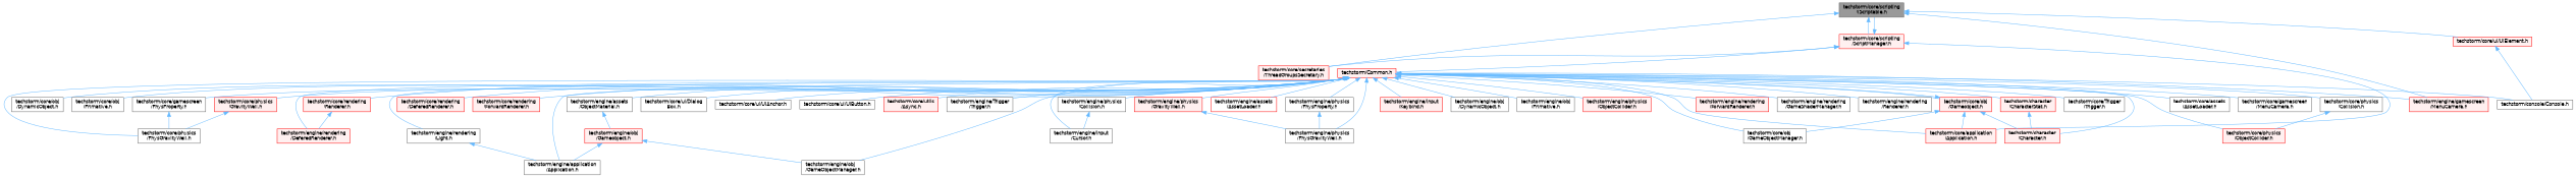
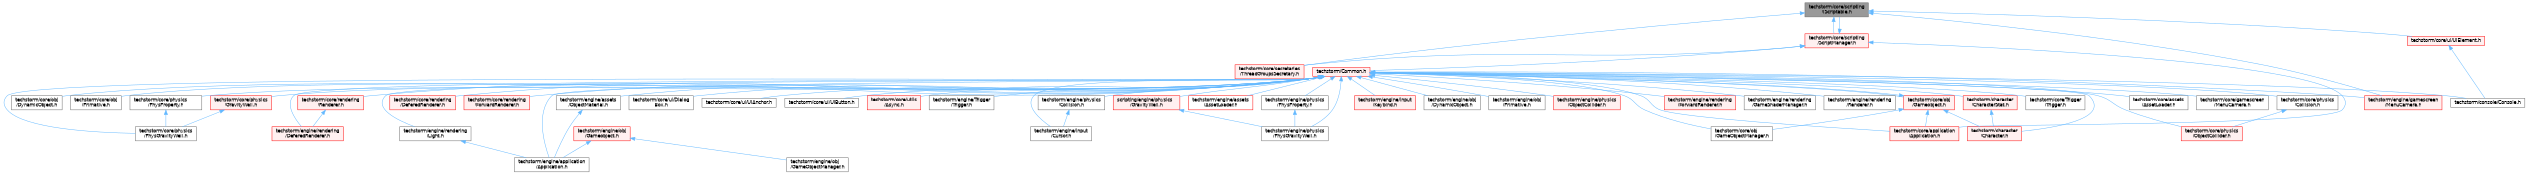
  digraph {
    node [color=grey40 fillcolor=white fontname=Helvetica fontsize=10 shape=box style=filled]
    edge [color=steelblue1 dir=back fontname=Helvetica fontsize=10 labelfontname=Helvetica labelfontsize=10 style=solid]
    n1 [color=gray40 fillcolor=grey60 fontcolor=black height=0.2 label="techstorm/core/scripting\l/IScriptable.h" width=0.4]
    n2 [color=red fillcolor="#FFF0F0" height=0.2 label="techstorm/core/scripting\l/ScriptManager.h" width=0.4]
    n3 [color=red fillcolor="#FFF0F0" height=0.2 label="techstorm/core/secretaries\l/ThreadGroupsSecretary.h" width=0.4]
    n4 [color=red fillcolor="#FFF0F0" height=0.2 label="techstorm/core/ui/UIElement.h" width=0.4]
    n5 [color=red fillcolor="#FFF0F0" height=0.2 label="techstorm/engine/gamescreen\l/MenuCamera.h" width=0.4]
    n6 [color=red fillcolor="#FFF0F0" height=0.2 label="techstorm/Common.h" width=0.4]
    n7 [color=red fillcolor="#FFF0F0" height=0.2 label="techstorm/character\l/Character.h" width=0.4]
    n8 [color=red fillcolor="#FFF0F0" height=0.2 label="techstorm/character\l/CharacterStat.h" width=0.4]
    n9 [height=0.2 label="techstorm/console/Console.h" width=0.4]
    n10 [height=0.2 label="techstorm/core/Trigger\l/Trigger.h" width=0.4]
    n11 [color=red fillcolor="#FFF0F0" height=0.2 label="techstorm/core/application\l/Application.h" width=0.4]
    n12 [height=0.2 label="techstorm/core/assets\l/AssetLoader.h" width=0.4]
    n13 [color=red fillcolor="#FFF0F0" height=0.2 label="techstorm/core/obj\l/Gameobject.h" width=0.4]
    n14 [height=0.2 label="techstorm/core/obj\l/GameObjectManager.h" width=0.4]
    n15 [height=0.2 label="techstorm/core/gamescreen\l/MenuCamera.h" width=0.4]
    n16 [height=0.2 label="techstorm/core/obj\l/DynamicObject.h" width=0.4]
    n17 [height=0.2 label="techstorm/core/obj\l/Primative.h" width=0.4]
    n18 [height=0.2 label="techstorm/core/physics\l/Collision.h" width=0.4]
    n19 [color=red fillcolor="#FFF0F0" height=0.2 label="techstorm/core/physics\l/ObjectCollider.h" width=0.4]
    n20 [color=red fillcolor="#FFF0F0" height=0.2 label="techstorm/core/physics\l/GravityWell.h" width=0.4]
    n21 [height=0.2 label="techstorm/core/physics\l/PhysGravityWell.h" width=0.4]
-   n22 [height=0.2 label="techstorm/core/gamescreen\l/PhysProperty.h" width=0.4]
+   n22 [height=0.2 label="techstorm/core/physics\l/PhysProperty.h" width=0.4]
    n23 [color=red fillcolor="#FFF0F0" height=0.2 label="techstorm/core/rendering\l/DeferedRenderer.h" width=0.4]
    n24 [color=red fillcolor="#FFF0F0" height=0.2 label="techstorm/core/rendering\l/ForwardRenderer.h" width=0.4]
    n25 [color=red fillcolor="#FFF0F0" height=0.2 label="techstorm/core/rendering\l/Renderer.h" width=0.4]
    n26 [height=0.2 label="techstorm/core/ui/Dialog\lBox.h" width=0.4]
    n27 [height=0.2 label="techstorm/core/ui/UIAnchor.h" width=0.4]
    n28 [height=0.2 label="techstorm/core/ui/UIButton.h" width=0.4]
    n29 [color=red fillcolor="#FFF0F0" height=0.2 label="techstorm/core/utils\l/Async.h" width=0.4]
    n30 [height=0.2 label="techstorm/engine/Trigger\l/Trigger.h" width=0.4]
    n31 [height=0.2 label="techstorm/engine/application\l/Application.h" width=0.4]
    n32 [color=red height=0.2 label="techstorm/engine/assets\l/AssetLoader.h" width=0.4]
    n33 [height=0.2 label="techstorm/engine/assets\l/ObjectMaterial.h" width=0.4]
    n34 [height=0.2 label="techstorm/engine/obj\l/GameObjectManager.h" width=0.4]
    n35 [height=0.2 label="techstorm/engine/input\l/Cursor.h" width=0.4]
    n36 [color=red fillcolor="#FFF0F0" height=0.2 label="techstorm/engine/input\l/Keybind.h" width=0.4]
    n37 [height=0.2 label="techstorm/engine/obj\l/DynamicObject.h" width=0.4]
    n38 [height=0.2 label="techstorm/engine/obj\l/Primative.h" width=0.4]
    n39 [height=0.2 label="techstorm/engine/physics\l/Collision.h" width=0.4]
    n40 [color=red fillcolor="#FFF0F0" height=0.2 label="techstorm/engine/physics\l/ObjectCollider.h" width=0.4]
-   n41 [color=red fillcolor="#FFF0F0" height=0.2 label="techstorm/engine/physics\l/GravityWell.h" width=0.4]
+   n41 [color=red fillcolor="#FFF0F0" height=0.2 label="scripting/engine/physics\l/GravityWell.h" width=0.4]
    n42 [height=0.2 label="techstorm/engine/physics\l/PhysGravityWell.h" width=0.4]
    n43 [height=0.2 label="techstorm/engine/physics\l/PhysProperty.h" width=0.4]
    n44 [color=red fillcolor="#FFF0F0" height=0.2 label="techstorm/engine/rendering\l/DeferedRenderer.h" width=0.4]
    n45 [color=red fillcolor="#FFF0F0" height=0.2 label="techstorm/engine/rendering\l/ForwardRenderer.h" width=0.4]
    n46 [height=0.2 label="techstorm/engine/rendering\l/GameShaderManager.h" width=0.4]
    n47 [height=0.2 label="techstorm/engine/rendering\l/Light.h" width=0.4]
    n48 [height=0.2 label="techstorm/engine/rendering\l/Renderer.h" width=0.4]
    n49 [color=red fillcolor="#FFF0F0" height=0.2 label="techstorm/engine/obj\l/Gameobject.h" width=0.4]
    n1 -> n2
    n1 -> n3
    n1 -> n4
    n1 -> n5
    n2 -> n1
    n2 -> n3
    n2 -> n6
    n2 -> n11
    n4 -> n9
    n6 -> n5
    n6 -> n7
    n6 -> n8
    n6 -> n9
    n6 -> n10
    n6 -> n11
    n6 -> n12
    n6 -> n13
    n6 -> n14
    n6 -> n15
    n6 -> n16
    n6 -> n17
    n6 -> n18
    n6 -> n19
    n6 -> n20
    n6 -> n21
    n6 -> n22
    n6 -> n23
    n6 -> n24
    n6 -> n25
    n6 -> n26
    n6 -> n27
    n6 -> n28
    n6 -> n29
    n6 -> n30
    n6 -> n31
    n6 -> n32
    n6 -> n33
-   n6 -> n34
    n6 -> n35
    n6 -> n36
    n6 -> n37
    n6 -> n38
    n6 -> n39
    n6 -> n40
    n6 -> n41
    n6 -> n42
    n6 -> n43
    n6 -> n44
    n6 -> n45
    n6 -> n46
    n6 -> n47
    n6 -> n48
    n8 -> n7
    n13 -> n6
    n13 -> n7
    n13 -> n11
    n13 -> n14
    n18 -> n19
    n20 -> n21
    n22 -> n21
    n25 -> n44
-   n33 -> n49
+   n33 -> n31
    n39 -> n35
    n41 -> n42
    n43 -> n42
    n47 -> n31
    n49 -> n31
    n49 -> n34
  }
